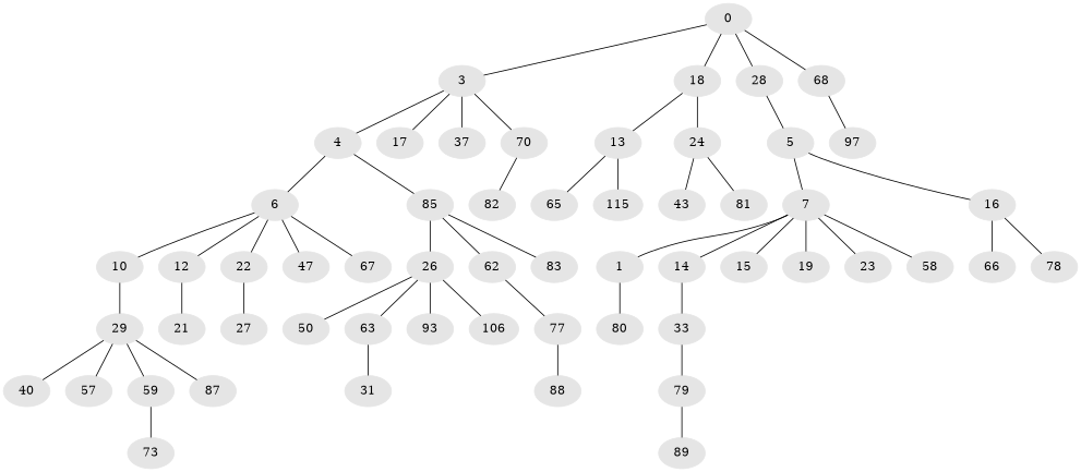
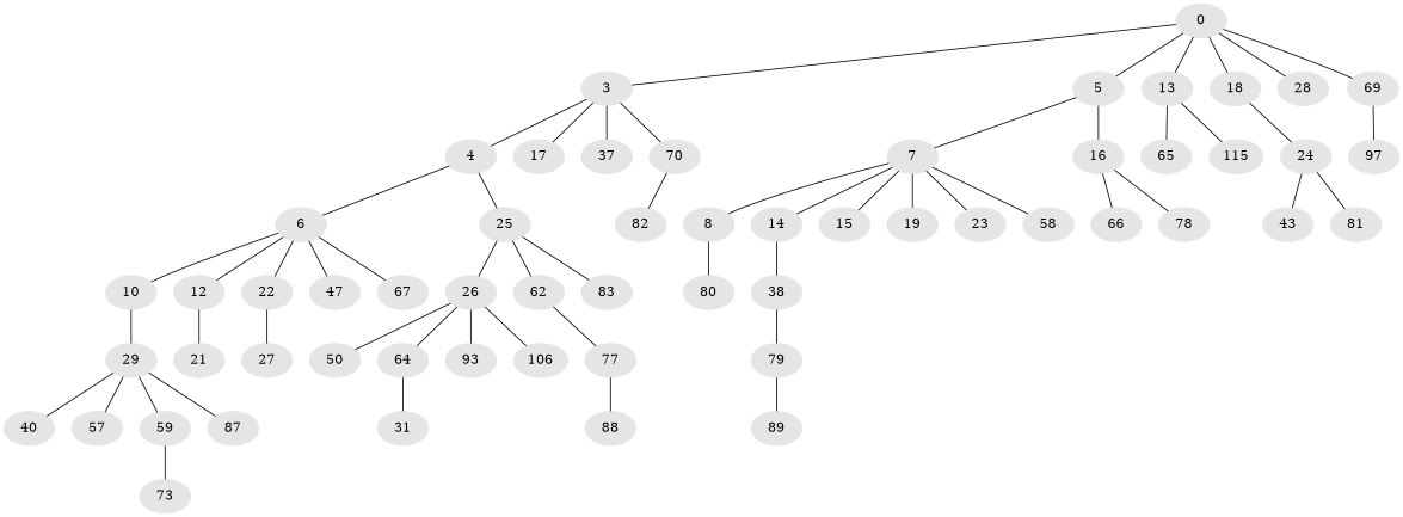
  graph {
    fontname="DejaVu Serif"
    node [color=gray90 fontname="DejaVu Serif" style=filled]
    edge [fontname="DejaVu Serif"]
    n1 [label=0 super="+2"]
    3 [super="+34"]
    5 [super="+51"]
    13
    18 [super="+20"]
    28 [super="+113"]
-   68
+   68 [label=69]
    4
    17 [super="+36"]
    37
    70
    7 [super="+9"]
    16 [super="+41+42"]
    n14 [label=65]
    115
    24 [super="+60+71"]
    n17 [label=97]
    6
-   25 [label=85]
+   25
    82
    10 [super="+56+61+39"]
    12
    22
    47 [super="+69"]
    67 [super="+91+105"]
    26 [super="+30+54+75"]
    62 [super="+72"]
    83 [super="+112"]
-   8 [super="+95" label=1]
+   8 [super="+95"]
    14 [super="+64"]
    15 [super="+97"]
    19 [super="+94+101+33"]
    23 [super="+100+32"]
    58
    66
    78
    29
    21
    27
    80
-   38 [super="+109+49+45" label=33]
+   38 [super="+109+49+45"]
    40 [super="+55"]
    57
    59
    87
    79
    43 [super="+44"]
    81
    50 [super="+98"]
-   63 [super="+74"]
+   63 [super="+74" label=64]
    93 [super="+96"]
    106
    77
    31 [super="+48+86"]
    73
    89
    88 [super="+116"]
    n1 -- 3
-   28 -- 5
-   18 -- 13
+   n1 -- 5
+   n1 -- 13
    n1 -- 18
    n1 -- 28
    n1 -- 68
    3 -- 4
    3 -- 17
    3 -- 37
    3 -- 70
    5 -- 7
    5 -- 16
    13 -- n14
    13 -- 115
    18 -- 24
    68 -- n17
    4 -- 6
    4 -- 25
    70 -- 82
    7 -- 8
    7 -- 14
    7 -- 15
    7 -- 19
    7 -- 23
    7 -- 58
    16 -- 66
    16 -- 78
    24 -- 43
    24 -- 81
    6 -- 10
    6 -- 12
    6 -- 22
    6 -- 47
    6 -- 67
    25 -- 26
    25 -- 62
    25 -- 83
    10 -- 29
    12 -- 21
    22 -- 27
    26 -- 50
    26 -- 63
    26 -- 93
    26 -- 106
    62 -- 77
    8 -- 80
    14 -- 38
    29 -- 40
    29 -- 57
    29 -- 59
    29 -- 87
    38 -- 79
    59 -- 73
    79 -- 89
    63 -- 31
    77 -- 88
  }
